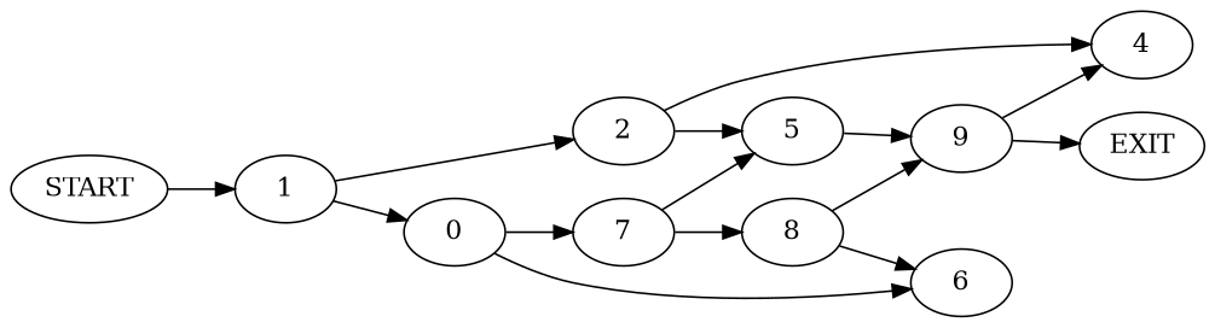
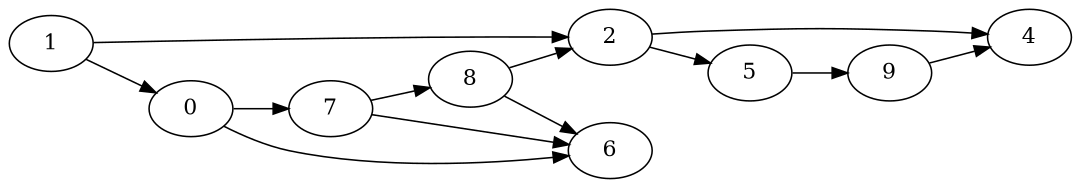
  digraph {
    rankdir=LR
-   n1 [label=START]
    1
    2
    n4 [label=0]
-   n5 [label=EXIT]
    4
    5
    6
    7
    9
    8
-   n1 -> 1
    1 -> 2
    1 -> n4
    2 -> 4
    2 -> 5
    n4 -> 6
    n4 -> 7
    5 -> 9
-   7 -> 5
+   7 -> 6
    7 -> 8
-   9 -> n5
    9 -> 4
-   8 -> 9
+   8 -> 2
    8 -> 6
  }
